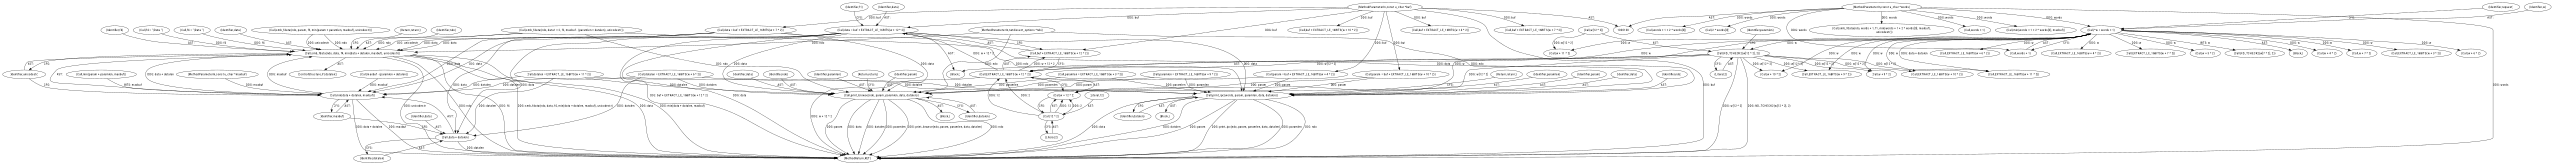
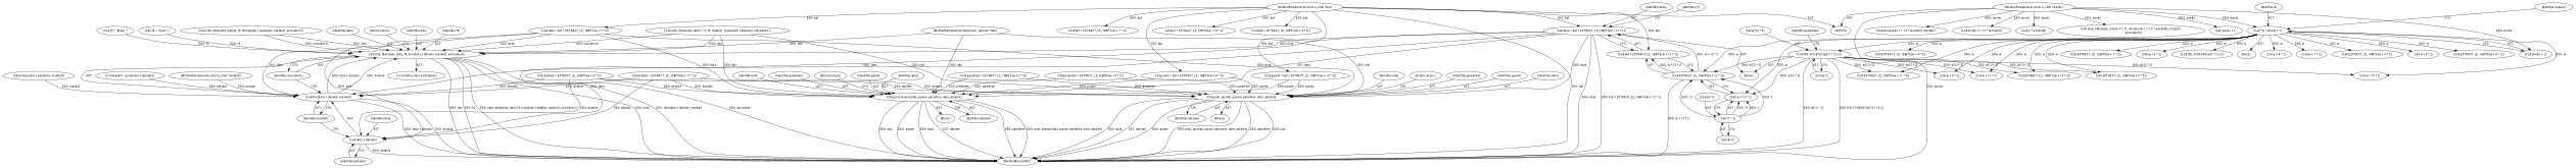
  digraph {
    fontname="Roboto Condensed"
    node [fontname="Roboto Condensed"]
    edge [fontname="Roboto Condensed"]
    n1 [label="(Call,data = buf + EXTRACT_LE_16BITS(w + 12 * 2))"]
    n2 [label="(Call,print_browse(ndo, param, paramlen, data, datalen))"]
-   n3 [label="(Call,print_ipc(words, param, paramlen, data, datalen))"]
+   n3 [label="(Call,print_ipc(ndo, param, paramlen, data, datalen))"]
    n4 [label="(Call,smb_fdata(ndo, data, f4, min(data + datalen, maxbuf), unicodestr))"]
    n5 [label="(Call,min(data + datalen, maxbuf))"]
    n6 [label="(Call,data + datalen)"]
    n7 [label="(MethodReturn,RET)"]
    n8 [label="(Call,buf + EXTRACT_LE_16BITS(w + 12 * 2))"]
    n9 [label="(Block,)"]
    n10 [label="(Block,)"]
    n11 [label="(Identifier,datalen)"]
    n12 [label="(Identifier,datalen)"]
    n13 [label="(Block,)"]
    n14 [label="(Identifier,unicodestr)"]
    n15 [label="(ControlStructure,if (datalen))"]
    n16 [label="(Identifier,maxbuf)"]
    n17 [label="(Identifier,datalen)"]
    n18 [label="(Call,EXTRACT_LE_16BITS(w + 12 * 2))"]
    n19 [label="(MethodParameterIn,const u_char *buf)"]
    n20 [label="(Call,data = buf + EXTRACT_LE_16BITS(w + 7 * 2))"]
    n21 [label="(Call,buf + EXTRACT_LE_16BITS(w + 7 * 2))"]
    n22 [label="(Call,buf + EXTRACT_LE_16BITS(w + 10 * 2))"]
    n23 [label="(Call,buf + EXTRACT_LE_16BITS(w + 4 * 2))"]
    n24 [label="(Call,param = buf + EXTRACT_LE_16BITS(w + 10 * 2))"]
    n25 [label="(Call,param = buf + EXTRACT_LE_16BITS(w + 4 * 2))"]
    1000100
    n27 [label="(Call,w + 12 * 2)"]
    n28 [label="(Call,12 * 2)"]
    n29 [label="(Call,ND_TCHECK2(w[12 * 2], 2))"]
    n30 [label="(Call,w + 11 * 2)"]
    n31 [label="(Literal,2)"]
    n32 [label="(Call,w + 10 * 2)"]
    n33 [label="(Call,w + 9 * 2)"]
    n34 [label="(Call,EXTRACT_LE_16BITS(w + 11 * 2))"]
    n35 [label="(Call,EXTRACT_LE_16BITS(w + 10 * 2))"]
    n36 [label="(Call,EXTRACT_LE_16BITS(w + 9 * 2))"]
    n37 [label="(Call,*w = words + 1)"]
    n38 [label="(Call,EXTRACT_LE_16BITS(w + 7 * 2))"]
    n39 [label="(Call,w + 3 * 2)"]
    n40 [label="(Call,ND_TCHECK2(w[7 * 2], 2))"]
    n41 [label="(Block,)"]
    n42 [label="(Call,w + 4 * 2)"]
    n43 [label="(Call,w + 7 * 2)"]
    n44 [label="(Call,EXTRACT_LE_16BITS(w + 3 * 2))"]
    n45 [label="(Call,w + 6 * 2)"]
    n46 [label="(Call,EXTRACT_LE_16BITS(w + 6 * 2))"]
    n47 [label="(Call,words + 1)"]
    n48 [label="(Call,EXTRACT_LE_16BITS(w + 4 * 2))"]
    n49 [label="(MethodParameterIn,const u_char *words)"]
    n50 [label="(Call,smb_fdata(ndo, words + 1, f1, min(words + 1 + 2 * words[0], maxbuf),\n        unicodestr))"]
    n51 [label="(Call,words + 1)"]
    n52 [label="(Call,min(words + 1 + 2 * words[0], maxbuf))"]
    n53 [label="(Call,words + 1 + 2 * words[0])"]
    n54 [label="(Call,2 * words[0])"]
    n55 [label="(Literal,2)"]
    n56 [label="(Identifier,data)"]
    n57 [label="(Call,f4 = \"|Data \")"]
    n58 [label="(Identifier,ndo)"]
    n59 [label="(Return,return;)"]
    n60 [label="(Identifier,w)"]
    n61 [label="(Call,f4 = \"|Data \")"]
    n62 [label="(Identifier,paramlen)"]
    n63 [label="(Return,return;)"]
    n64 [label="(Identifier,param)"]
    n65 [label="(Literal,12)"]
    n66 [label="(Identifier,param)"]
    n67 [label="(Call,smb_fdata(ndo, param, f3, min(param + paramlen, maxbuf), unicodestr))"]
    n68 [label="(Call,maxbuf - (paramlen + datalen))"]
    n69 [label="(Identifier,data)"]
    n70 [label="(Return,return;)"]
    n71 [label="(Identifier,data)"]
    n72 [label="(Call,paramlen = EXTRACT_LE_16BITS(w + 3 * 2))"]
    n73 [label="(Identifier,data)"]
    n74 [label="(Call,datalen = EXTRACT_LE_16BITS(w + 11 * 2))"]
    n75 [label="(Identifier,f1)"]
    n76 [label="(Call,datalen = EXTRACT_LE_16BITS(w + 6 * 2))"]
    n77 [label="(Identifier,ndo)"]
    n78 [label="(Identifier,paramlen)"]
    n79 [label="(Call,paramlen = EXTRACT_LE_16BITS(w + 9 * 2))"]
    n80 [label="(Call,min(param + paramlen, maxbuf))"]
    n81 [label="(Identifier,ndo)"]
    n82 [label="(Identifier,f4)"]
    n83 [label="(Call,w[12 * 2])"]
    n84 [label="(Identifier,paramlen)"]
    n85 [label="(Identifier,data)"]
    n86 [label="(Call,smb_fdata(ndo, data1 + 2, f2, maxbuf - (paramlen + datalen), unicodestr))"]
    n87 [label="(MethodParameterIn,netdissect_options *ndo)"]
    n88 [label="(Identifier,request)"]
    n89 [label="(MethodParameterIn,const u_char *maxbuf)"]
    n1 -> n2 [label="DDG: data"]
    n1 -> n3 [label="DDG: data"]
    n1 -> n4 [label="DDG: data"]
    n1 -> n5 [label="DDG: data"]
    n1 -> n6 [label="DDG: data"]
    n1 -> n7 [label="DDG: data"]
    n1 -> n7 [label="DDG: buf + EXTRACT_LE_16BITS(w + 12 * 2)"]
    n1 -> n8 [label="CFG: "]
    n1 -> n9 [label="AST: "]
    n2 -> n7 [label="DDG: ndo"]
    n2 -> n7 [label="DDG: param"]
    n2 -> n7 [label="DDG: data"]
    n2 -> n7 [label="DDG: datalen"]
    n2 -> n7 [label="DDG: paramlen"]
    n2 -> n7 [label="DDG: print_browse(ndo, param, paramlen, data, datalen)"]
    n2 -> n10 [label="AST: "]
    n2 -> n11 [label="CFG: "]
    n3 -> n7 [label="DDG: print_ipc(ndo, param, paramlen, data, datalen)"]
    n3 -> n7 [label="DDG: paramlen"]
    n3 -> n7 [label="DDG: ndo"]
    n3 -> n7 [label="DDG: data"]
    n3 -> n7 [label="DDG: datalen"]
    n3 -> n7 [label="DDG: param"]
    n3 -> n12 [label="CFG: "]
    n3 -> n13 [label="AST: "]
    n4 -> n7 [label="DDG: f4"]
    n4 -> n7 [label="DDG: smb_fdata(ndo, data, f4, min(data + datalen, maxbuf), unicodestr)"]
    n4 -> n7 [label="DDG: data"]
    n4 -> n7 [label="DDG: min(data + datalen, maxbuf)"]
    n4 -> n7 [label="DDG: unicodestr"]
    n4 -> n7 [label="DDG: ndo"]
    n4 -> n14 [label="CFG: "]
    n4 -> n15 [label="AST: "]
    n5 -> n4 [label="AST: "]
    n5 -> n4 [label="DDG: data + datalen"]
    n5 -> n4 [label="DDG: maxbuf"]
    n5 -> n7 [label="DDG: maxbuf"]
    n5 -> n7 [label="DDG: data + datalen"]
    n5 -> n16 [label="CFG: "]
    n6 -> n5 [label="AST: "]
    n6 -> n7 [label="DDG: datalen"]
    n6 -> n17 [label="CFG: "]
    n8 -> n1 [label="AST: "]
    n8 -> n18 [label="CFG: "]
    n11 -> n2 [label="AST: "]
    n12 -> n3 [label="AST: "]
    n14 -> n4 [label="AST: "]
    n14 -> n5 [label="CFG: "]
    n16 -> n5 [label="AST: "]
    n16 -> n6 [label="CFG: "]
    n17 -> n6 [label="AST: "]
    n18 -> n1 [label="DDG: w + 12 * 2"]
    n18 -> n7 [label="DDG: w + 12 * 2"]
    n18 -> n8 [label="AST: "]
    n18 -> n8 [label="DDG: w + 12 * 2"]
    n18 -> n27 [label="CFG: "]
    n19 -> n1 [label="DDG: buf"]
    n19 -> n7 [label="DDG: buf"]
    n19 -> n8 [label="DDG: buf"]
    n19 -> n20 [label="DDG: buf"]
    n19 -> n21 [label="DDG: buf"]
    n19 -> n22 [label="DDG: buf"]
    n19 -> n23 [label="DDG: buf"]
    n19 -> n24 [label="DDG: buf"]
    n19 -> n25 [label="DDG: buf"]
    n19 -> 1000100 [label="AST: "]
    n20 -> n2 [label="DDG: data"]
    n20 -> n3 [label="DDG: data"]
    n20 -> n4 [label="DDG: data"]
    n20 -> n5 [label="DDG: data"]
    n20 -> n6 [label="DDG: data"]
    n24 -> n2 [label="DDG: param"]
    n24 -> n3 [label="DDG: param"]
    n25 -> n2 [label="DDG: param"]
    n25 -> n3 [label="DDG: param"]
    n27 -> n18 [label="AST: "]
    n27 -> n28 [label="CFG: "]
    n28 -> n18 [label="DDG: 12"]
    n28 -> n18 [label="DDG: 2"]
    n28 -> n27 [label="AST: "]
    n28 -> n27 [label="DDG: 12"]
    n28 -> n27 [label="DDG: 2"]
    n28 -> n55 [label="CFG: "]
    n29 -> n7 [label="DDG: w[12 * 2]"]
    n29 -> n7 [label="DDG: ND_TCHECK2(w[12 * 2], 2)"]
    n29 -> n9 [label="AST: "]
    n29 -> n18 [label="DDG: w[12 * 2]"]
    n29 -> n27 [label="DDG: w[12 * 2]"]
-   n83 -> n30 [label="DDG: w[12 * 2]"]
+   n29 -> n30 [label="DDG: w[12 * 2]"]
    n29 -> n31 [label="CFG: "]
    n29 -> n32 [label="DDG: w[12 * 2]"]
    n29 -> n33 [label="DDG: w[12 * 2]"]
    n29 -> n34 [label="DDG: w[12 * 2]"]
    n29 -> n35 [label="DDG: w[12 * 2]"]
    n29 -> n36 [label="DDG: w[12 * 2]"]
    n31 -> n29 [label="AST: "]
    n37 -> n18 [label="DDG: w"]
    n37 -> n27 [label="DDG: w"]
    n37 -> n29 [label="DDG: w"]
    n37 -> n30 [label="DDG: w"]
    n37 -> n32 [label="DDG: w"]
    n37 -> n33 [label="DDG: w"]
-   n37 -> n34 [label="DDG: data + datalen"]
+   n37 -> n34 [label="DDG: w"]
    n37 -> n35 [label="DDG: w"]
    n37 -> n36 [label="DDG: w"]
    n37 -> n38 [label="DDG: w"]
    n37 -> n39 [label="DDG: w"]
    n37 -> n40 [label="BITS: w"]
    n37 -> n41 [label="AST: "]
    n37 -> n42 [label="DDG: w"]
    n37 -> n43 [label="DDG: w"]
    n37 -> n44 [label="DDG: w"]
    n37 -> n45 [label="DDG: w"]
    n37 -> n46 [label="DDG: w"]
    n37 -> n47 [label="CFG: "]
    n37 -> n48 [label="DDG: w"]
    n47 -> n37 [label="AST: "]
    n49 -> n7 [label="DDG: words"]
    n49 -> 1000100 [label="AST: "]
    n49 -> n37 [label="DDG: words"]
    n49 -> n47 [label="DDG: words"]
    n49 -> n50 [label="DDG: words"]
    n49 -> n51 [label="DDG: words"]
    n49 -> n52 [label="DDG: words"]
    n49 -> n53 [label="DDG: words"]
    n49 -> n54 [label="DDG: words"]
    n55 -> n28 [label="AST: "]
    n56 -> n6 [label="AST: "]
    n57 -> n4 [label="DDG: f4"]
    n58 -> n3 [label="AST: "]
    n59 -> n3 [label="CFG: "]
    n60 -> n37 [label="AST: "]
    n61 -> n4 [label="DDG: f4"]
    n62 -> n3 [label="AST: "]
    n63 -> n2 [label="CFG: "]
    n64 -> n2 [label="AST: "]
    n65 -> n28 [label="AST: "]
    n66 -> n3 [label="AST: "]
    n67 -> n4 [label="DDG: ndo"]
    n67 -> n4 [label="DDG: unicodestr"]
    n68 -> n5 [label="DDG: maxbuf"]
    n69 -> n4 [label="AST: "]
    n70 -> n4 [label="CFG: "]
    n71 -> n1 [label="AST: "]
    n72 -> n2 [label="DDG: paramlen"]
    n72 -> n3 [label="DDG: paramlen"]
    n73 -> n2 [label="AST: "]
    n74 -> n2 [label="DDG: datalen"]
    n74 -> n3 [label="DDG: datalen"]
    n74 -> n5 [label="DDG: datalen"]
    n74 -> n6 [label="DDG: datalen"]
    n75 -> n1 [label="CFG: "]
    n76 -> n2 [label="DDG: datalen"]
    n76 -> n3 [label="DDG: datalen"]
    n76 -> n5 [label="DDG: datalen"]
    n76 -> n6 [label="DDG: datalen"]
    n77 -> n4 [label="AST: "]
    n78 -> n29 [label="CFG: "]
    n79 -> n2 [label="DDG: paramlen"]
    n79 -> n3 [label="DDG: paramlen"]
-   n80 -> n5 [label="BITS: maxbuf"]
+   n80 -> n5 [label="DDG: maxbuf"]
    n81 -> n2 [label="AST: "]
    n82 -> n4 [label="AST: "]
    n83 -> n29 [label="AST: "]
    n84 -> n2 [label="AST: "]
    n85 -> n3 [label="AST: "]
    n86 -> n2 [label="DDG: ndo"]
    n86 -> n3 [label="DDG: ndo"]
    n86 -> n4 [label="DDG: ndo"]
    n86 -> n4 [label="DDG: unicodestr"]
    n87 -> n2 [label="DDG: ndo"]
    n87 -> n3 [label="DDG: ndo"]
    n87 -> n4 [label="DDG: ndo"]
    n88 -> n37 [label="CFG: "]
    n89 -> n5 [label="DDG: maxbuf"]
  }
